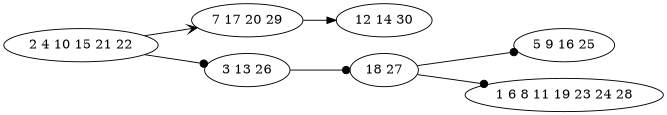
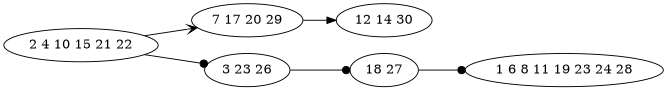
  digraph {
    rankdir=LR
    edge [arrowhead=dot]
    n1 [label="2 4 10 15 21 22"]
    n2 [label="7 17 20 29"]
-   n3 [label="3 13 26"]
+   n3 [label="3 23 26"]
    n4 [label="12 14 30"]
    n5 [label="18 27"]
-   n6 [label="5 9 16 25"]
    n7 [label="1 6 8 11 19 23 24 28"]
    n1 -> n2 [arrowhead=vee]
    n1 -> n3
    n2 -> n4 [arrowhead=normal]
    n3 -> n5
-   n5 -> n6
    n5 -> n7
  }
